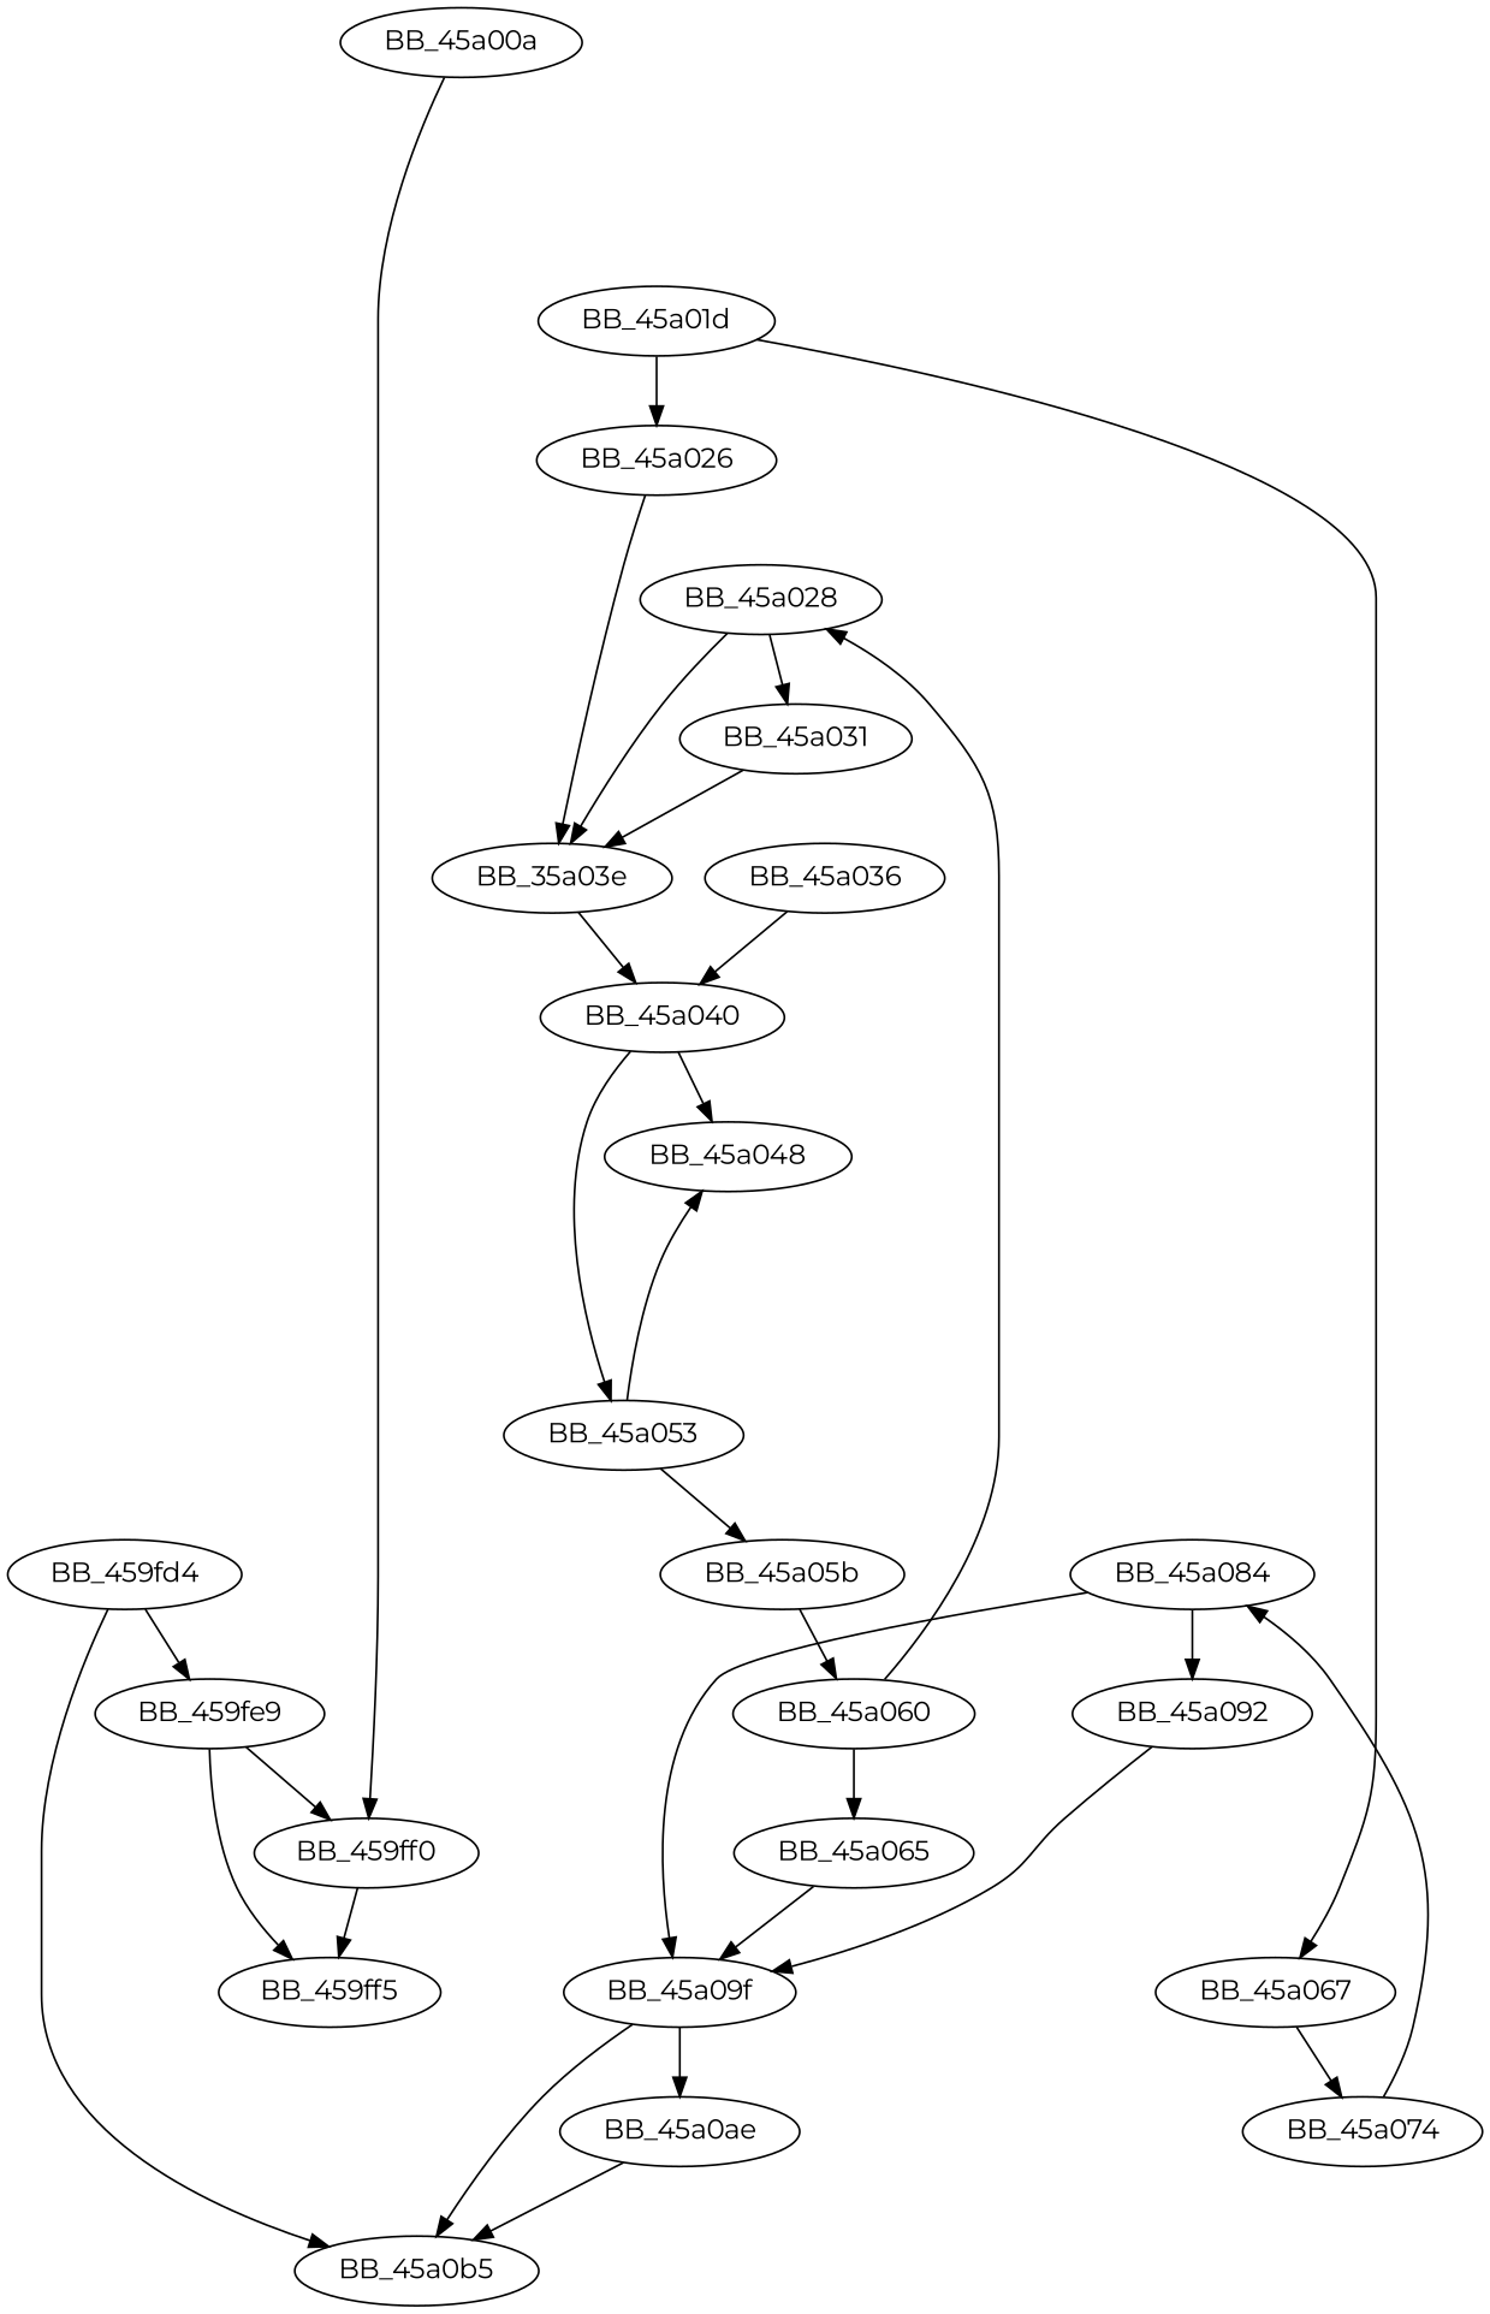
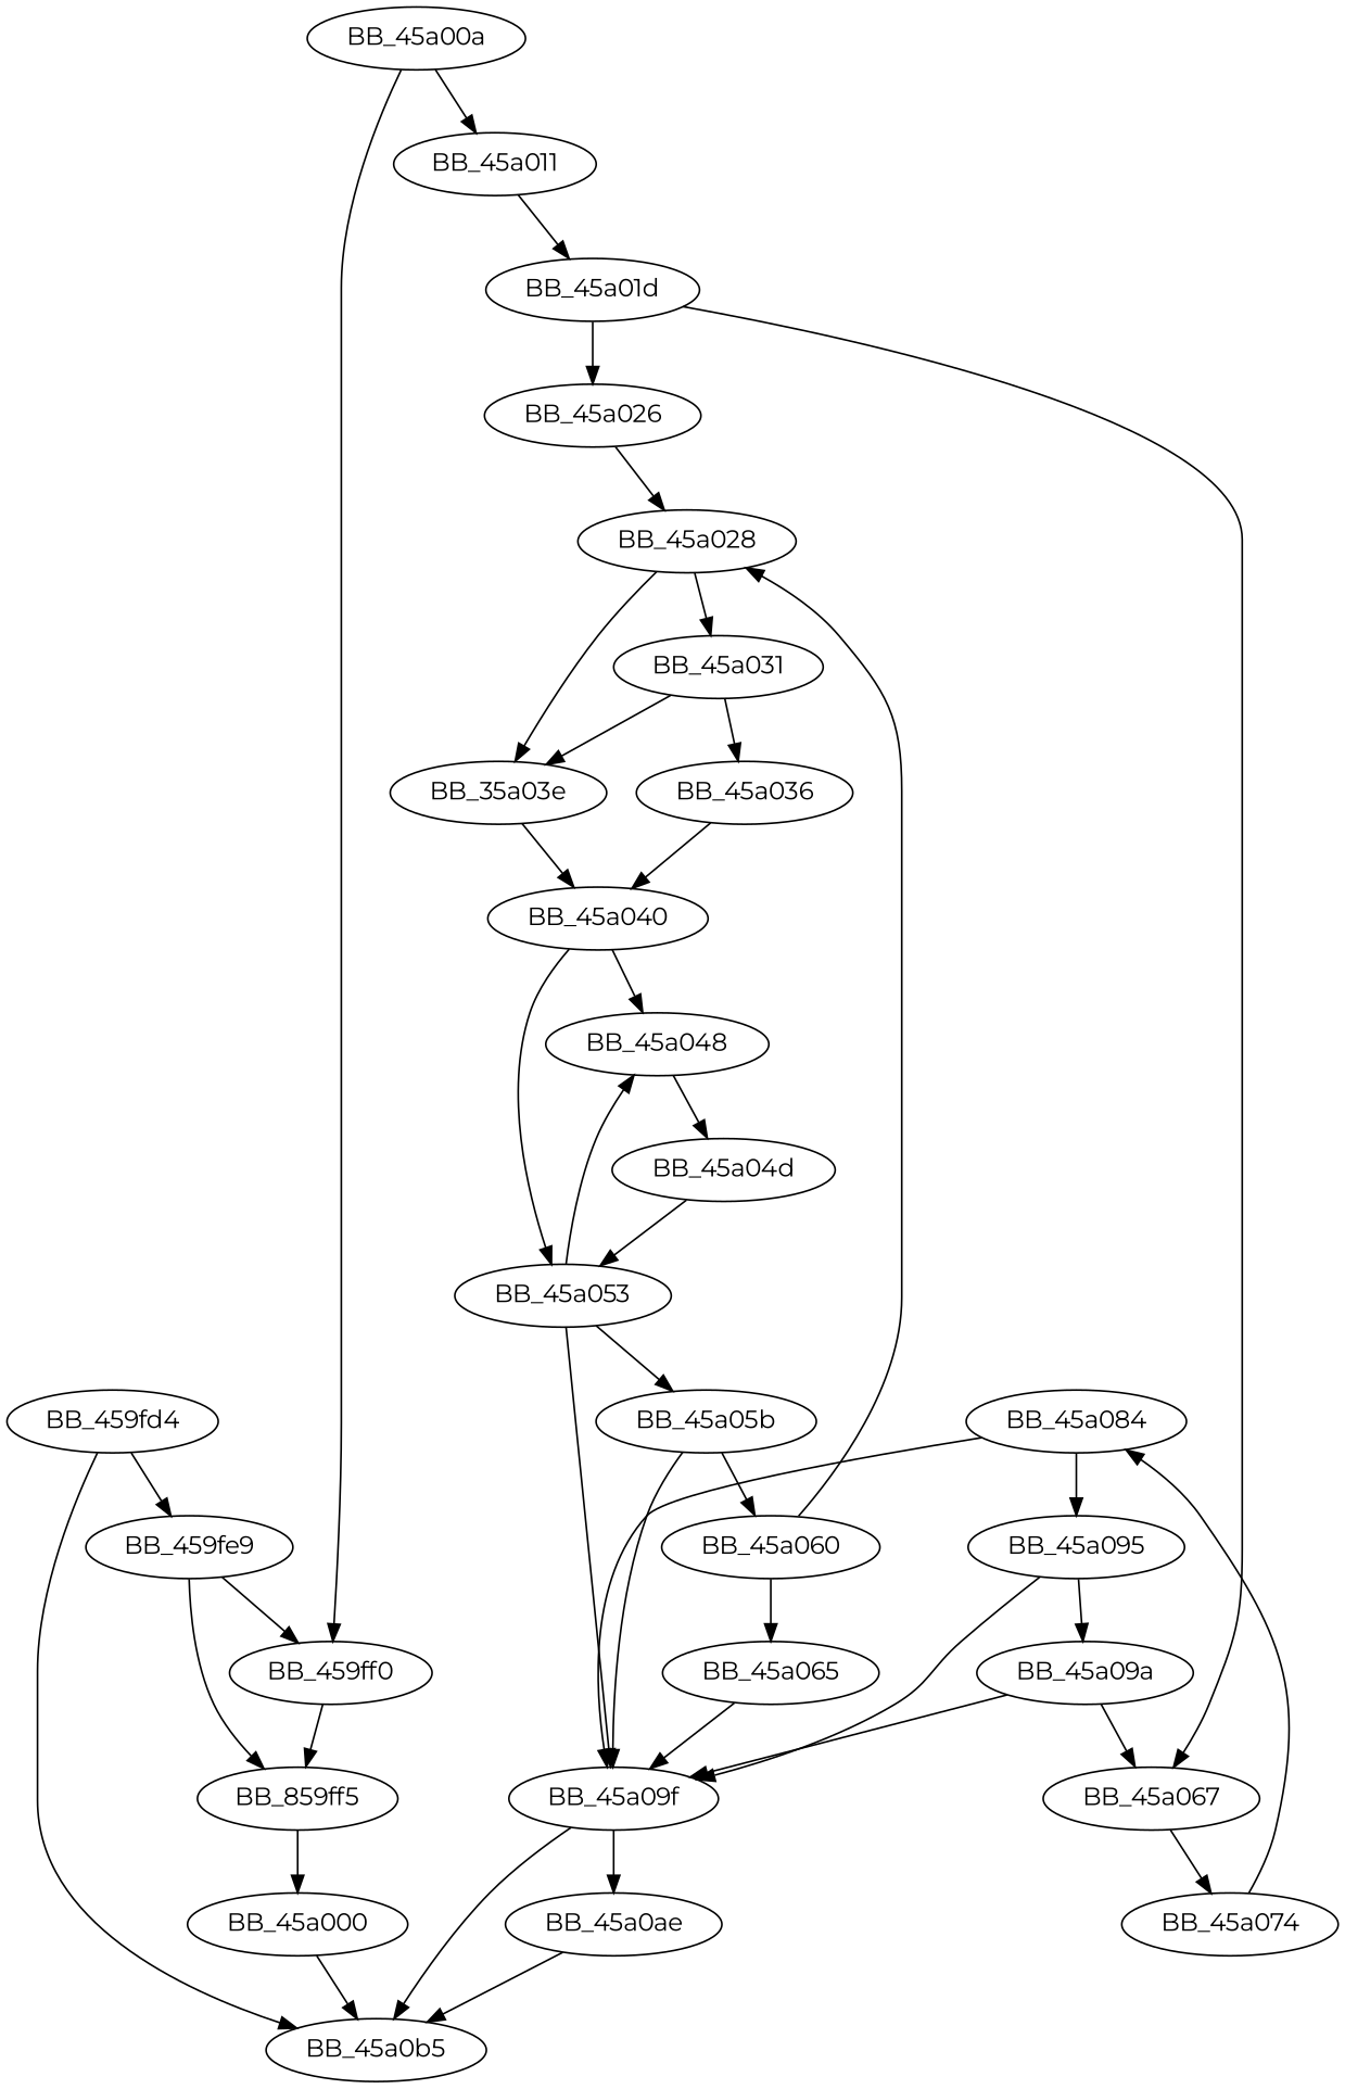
  digraph {
    fontname=Montserrat
    node [fontname=Montserrat]
    edge [fontname=Montserrat]
    BB_459fd4
    BB_459fe9
    BB_45a0b5
    BB_459ff0
-   BB_459ff5
+   BB_459ff5 [label=BB_859ff5]
    BB_45a00a
+   BB_45a011
+   BB_45a000
    BB_45a01d
    BB_45a026
    BB_45a067
    BB_45a028
    BB_45a074
    BB_45a031
    n15 [label=BB_35a03e]
    BB_45a084
    BB_45a036
    BB_45a040
    BB_45a048
    BB_45a053
+   BB_45a04d
    BB_45a05b
    BB_45a09f
    BB_45a060
    BB_45a0ae
    BB_45a065
-   BB_45a095 [label=BB_45a092]
+   BB_45a095
+   BB_45a09a
    BB_459fd4 -> BB_459fe9
    BB_459fd4 -> BB_45a0b5
    BB_459fe9 -> BB_459ff0
    BB_459fe9 -> BB_459ff5
    BB_459ff0 -> BB_459ff5
+   BB_459ff5 -> BB_45a000
    BB_45a00a -> BB_459ff0
+   BB_45a00a -> BB_45a011
+   BB_45a011 -> BB_45a01d
+   BB_45a000 -> BB_45a0b5
    BB_45a01d -> BB_45a026
    BB_45a01d -> BB_45a067
-   BB_45a026 -> n15
+   BB_45a026 -> BB_45a028
    BB_45a067 -> BB_45a074
    BB_45a028 -> BB_45a031
    BB_45a028 -> n15
    BB_45a074 -> BB_45a084
    BB_45a031 -> n15
+   BB_45a031 -> BB_45a036
    n15 -> BB_45a040
    BB_45a084 -> BB_45a09f
    BB_45a084 -> BB_45a095
    BB_45a036 -> BB_45a040
    BB_45a040 -> BB_45a048
    BB_45a040 -> BB_45a053
+   BB_45a048 -> BB_45a04d
    BB_45a053 -> BB_45a048
    BB_45a053 -> BB_45a05b
+   BB_45a053 -> BB_45a09f
+   BB_45a04d -> BB_45a053
+   BB_45a05b -> BB_45a09f
    BB_45a05b -> BB_45a060
    BB_45a09f -> BB_45a0b5
    BB_45a09f -> BB_45a0ae
    BB_45a060 -> BB_45a028
    BB_45a060 -> BB_45a065
    BB_45a0ae -> BB_45a0b5
    BB_45a065 -> BB_45a09f
    BB_45a095 -> BB_45a09f
+   BB_45a095 -> BB_45a09a
+   BB_45a09a -> BB_45a067
+   BB_45a09a -> BB_45a09f
  }
